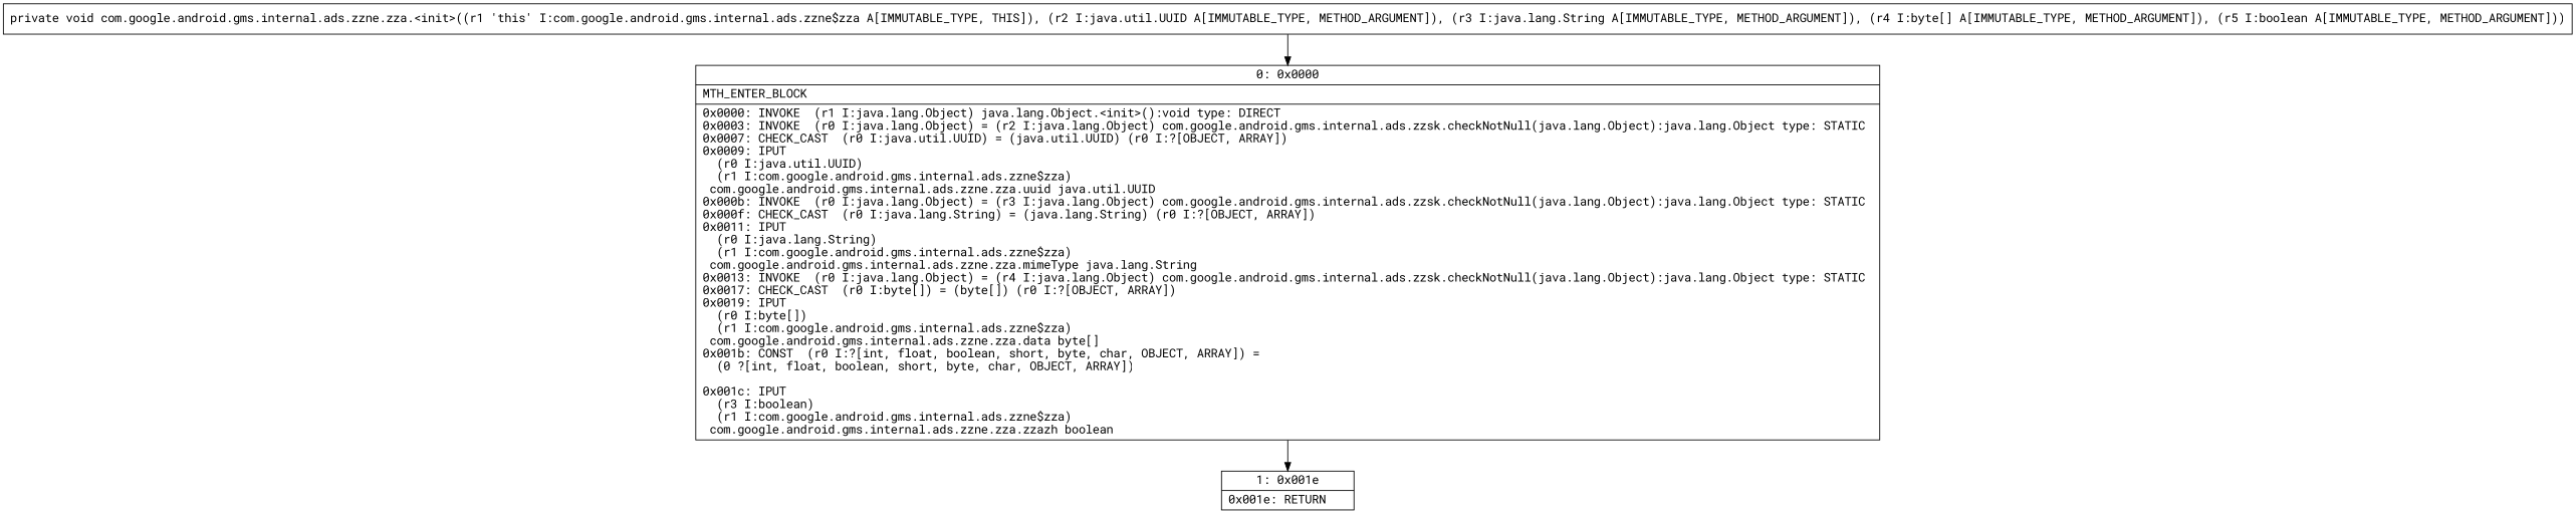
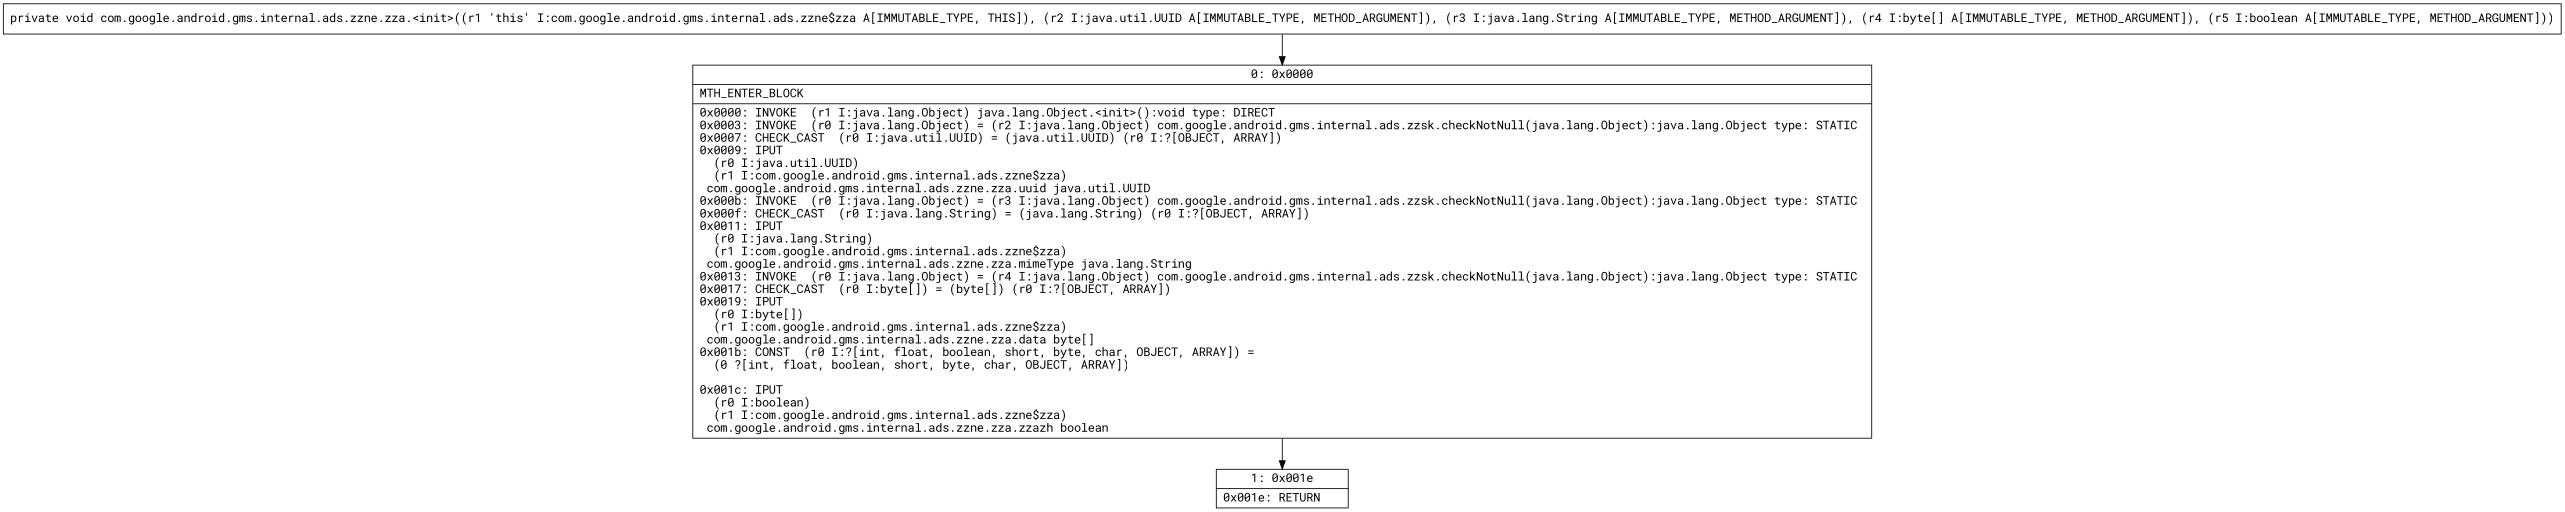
  digraph {
    fontname="Roboto Mono"
    node [shape=record fontname="Roboto Mono"]
    edge [fontname="Roboto Mono"]
-   n1 [label="{0\:\ 0x0000|MTH_ENTER_BLOCK\l|0x0000: INVOKE  (r1 I:java.lang.Object) java.lang.Object.\<init\>():void type: DIRECT \l0x0003: INVOKE  (r0 I:java.lang.Object) = (r2 I:java.lang.Object) com.google.android.gms.internal.ads.zzsk.checkNotNull(java.lang.Object):java.lang.Object type: STATIC \l0x0007: CHECK_CAST  (r0 I:java.util.UUID) = (java.util.UUID) (r0 I:?[OBJECT, ARRAY]) \l0x0009: IPUT  \l  (r0 I:java.util.UUID)\l  (r1 I:com.google.android.gms.internal.ads.zzne$zza)\l com.google.android.gms.internal.ads.zzne.zza.uuid java.util.UUID \l0x000b: INVOKE  (r0 I:java.lang.Object) = (r3 I:java.lang.Object) com.google.android.gms.internal.ads.zzsk.checkNotNull(java.lang.Object):java.lang.Object type: STATIC \l0x000f: CHECK_CAST  (r0 I:java.lang.String) = (java.lang.String) (r0 I:?[OBJECT, ARRAY]) \l0x0011: IPUT  \l  (r0 I:java.lang.String)\l  (r1 I:com.google.android.gms.internal.ads.zzne$zza)\l com.google.android.gms.internal.ads.zzne.zza.mimeType java.lang.String \l0x0013: INVOKE  (r0 I:java.lang.Object) = (r4 I:java.lang.Object) com.google.android.gms.internal.ads.zzsk.checkNotNull(java.lang.Object):java.lang.Object type: STATIC \l0x0017: CHECK_CAST  (r0 I:byte[]) = (byte[]) (r0 I:?[OBJECT, ARRAY]) \l0x0019: IPUT  \l  (r0 I:byte[])\l  (r1 I:com.google.android.gms.internal.ads.zzne$zza)\l com.google.android.gms.internal.ads.zzne.zza.data byte[] \l0x001b: CONST  (r0 I:?[int, float, boolean, short, byte, char, OBJECT, ARRAY]) = \l  (0 ?[int, float, boolean, short, byte, char, OBJECT, ARRAY])\l \l0x001c: IPUT  \l  (r3 I:boolean)\l  (r1 I:com.google.android.gms.internal.ads.zzne$zza)\l com.google.android.gms.internal.ads.zzne.zza.zzazh boolean \l}"]
+   n1 [label="{0\:\ 0x0000|MTH_ENTER_BLOCK\l|0x0000: INVOKE  (r1 I:java.lang.Object) java.lang.Object.\<init\>():void type: DIRECT \l0x0003: INVOKE  (r0 I:java.lang.Object) = (r2 I:java.lang.Object) com.google.android.gms.internal.ads.zzsk.checkNotNull(java.lang.Object):java.lang.Object type: STATIC \l0x0007: CHECK_CAST  (r0 I:java.util.UUID) = (java.util.UUID) (r0 I:?[OBJECT, ARRAY]) \l0x0009: IPUT  \l  (r0 I:java.util.UUID)\l  (r1 I:com.google.android.gms.internal.ads.zzne$zza)\l com.google.android.gms.internal.ads.zzne.zza.uuid java.util.UUID \l0x000b: INVOKE  (r0 I:java.lang.Object) = (r3 I:java.lang.Object) com.google.android.gms.internal.ads.zzsk.checkNotNull(java.lang.Object):java.lang.Object type: STATIC \l0x000f: CHECK_CAST  (r0 I:java.lang.String) = (java.lang.String) (r0 I:?[OBJECT, ARRAY]) \l0x0011: IPUT  \l  (r0 I:java.lang.String)\l  (r1 I:com.google.android.gms.internal.ads.zzne$zza)\l com.google.android.gms.internal.ads.zzne.zza.mimeType java.lang.String \l0x0013: INVOKE  (r0 I:java.lang.Object) = (r4 I:java.lang.Object) com.google.android.gms.internal.ads.zzsk.checkNotNull(java.lang.Object):java.lang.Object type: STATIC \l0x0017: CHECK_CAST  (r0 I:byte[]) = (byte[]) (r0 I:?[OBJECT, ARRAY]) \l0x0019: IPUT  \l  (r0 I:byte[])\l  (r1 I:com.google.android.gms.internal.ads.zzne$zza)\l com.google.android.gms.internal.ads.zzne.zza.data byte[] \l0x001b: CONST  (r0 I:?[int, float, boolean, short, byte, char, OBJECT, ARRAY]) = \l  (0 ?[int, float, boolean, short, byte, char, OBJECT, ARRAY])\l \l0x001c: IPUT  \l  (r0 I:boolean)\l  (r1 I:com.google.android.gms.internal.ads.zzne$zza)\l com.google.android.gms.internal.ads.zzne.zza.zzazh boolean \l}"]
    n2 [label="{1\:\ 0x001e|0x001e: RETURN   \l}"]
    n3 [label="{private void com.google.android.gms.internal.ads.zzne.zza.\<init\>((r1 'this' I:com.google.android.gms.internal.ads.zzne$zza A[IMMUTABLE_TYPE, THIS]), (r2 I:java.util.UUID A[IMMUTABLE_TYPE, METHOD_ARGUMENT]), (r3 I:java.lang.String A[IMMUTABLE_TYPE, METHOD_ARGUMENT]), (r4 I:byte[] A[IMMUTABLE_TYPE, METHOD_ARGUMENT]), (r5 I:boolean A[IMMUTABLE_TYPE, METHOD_ARGUMENT])) }"]
    n1 -> n2
    n3 -> n1
  }
